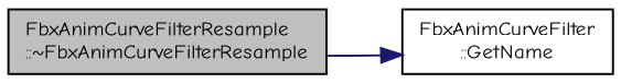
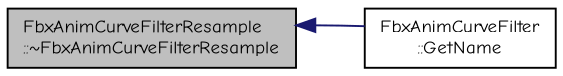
  digraph {
    rankdir=LR
    fontname="Comic Neue"
    node [color=black fontname="Comic Neue" fontsize=10 shape=record style=filled]
    n1 [fillcolor=grey75 fontcolor=black height=0.2 label="FbxAnimCurveFilterResample\l::~FbxAnimCurveFilterResample" width=0.4]
    n2 [fillcolor=white height=0.2 label="FbxAnimCurveFilter\l::GetName" width=0.4]
-   n1 -> n2 [color=midnightblue fontname="Comic Neue" fontsize=10 labelfontname=Helvetica labelfontsize=10 style=solid]
+   n2 -> n1 [color=midnightblue fontname="Comic Neue" fontsize=10 labelfontname=Helvetica labelfontsize=10 style=solid]
  }
